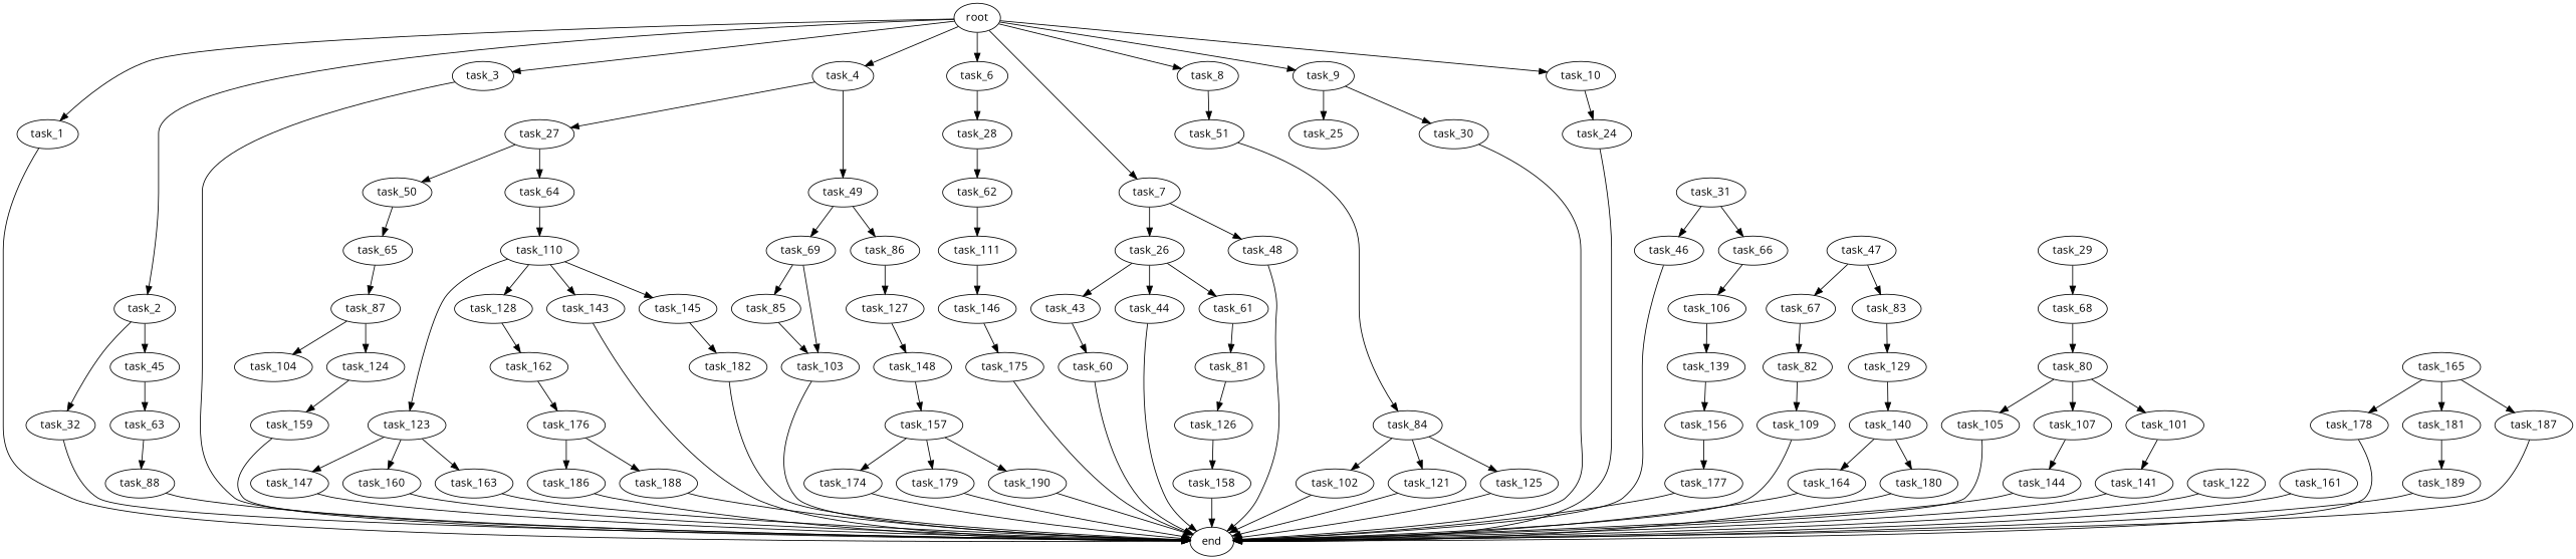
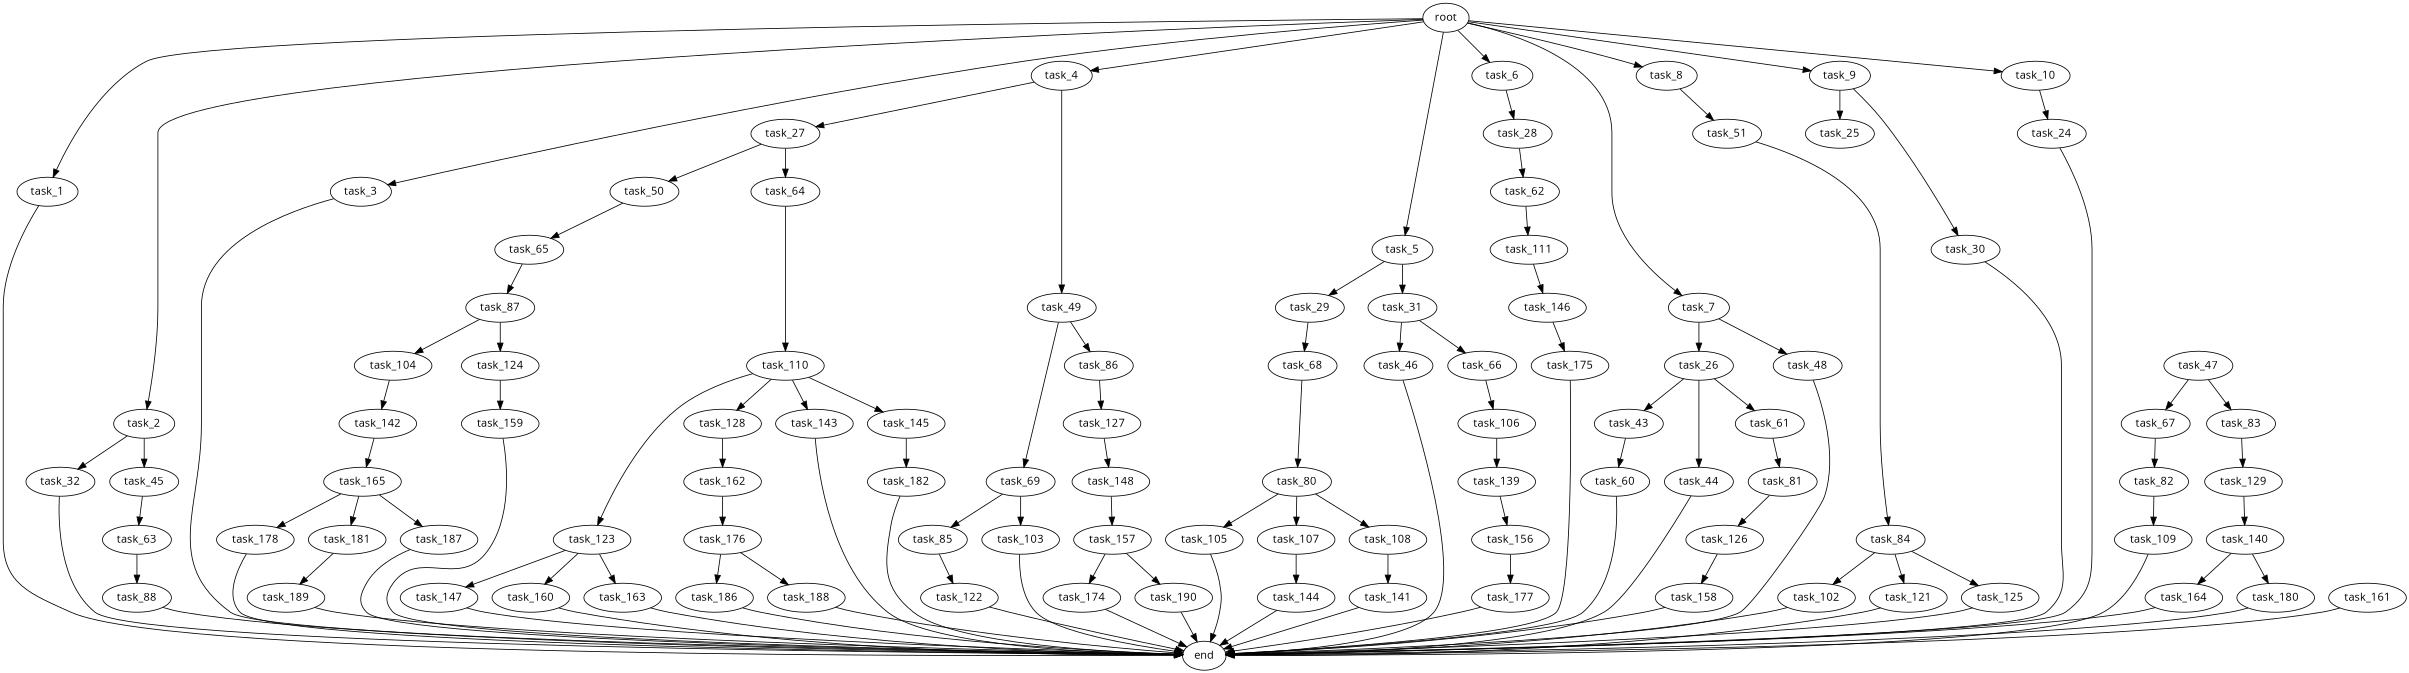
  digraph {
    fontname="Open Sans"
    node [fontname="Open Sans"]
    edge [fontname="Open Sans"]
    root
    task_1
    task_2
    task_3
    task_4
+   task_5
    task_6
    task_7
    task_8
    task_9
    task_10
    end
    task_32
    task_45
    task_27
    task_49
    task_29
    task_31
    task_28
    task_26
    task_48
    task_51
    task_25
    task_30
    task_24
    task_63
    task_50
    task_64
    task_69
    task_86
    task_68
    task_46
    task_66
    task_62
    task_43
    task_44
    task_61
    task_84
    task_47
    task_67
    task_83
    task_60
    task_81
    task_65
    task_110
    task_111
    task_80
    task_106
    task_88
    task_82
    task_129
    task_85
    task_103
    task_127
    task_87
    task_102
    task_121
    task_125
    task_126
    task_146
    task_123
    task_128
    task_143
    task_145
    task_104
    task_124
    task_139
    task_109
    task_105
    task_107
-   task_108 [label=task_101]
+   task_108
    task_122
    task_144
    task_141
    task_158
    task_140
    task_148
+   task_142
    task_159
    task_165
    task_156
    task_147
    task_160
    task_163
    task_162
    task_182
    task_175
    task_157
    task_161
    task_176
    task_164
    task_180
    task_177
    task_178
    task_181
    task_187
    task_174
-   task_179
    task_190
    task_186
    task_188
    task_189
    root -> task_1
    root -> task_2
    root -> task_3
    root -> task_4
+   root -> task_5
    root -> task_6
    root -> task_7
    root -> task_8
    root -> task_9
    root -> task_10
    task_1 -> end
    task_2 -> task_32
    task_2 -> task_45
    task_3 -> end
    task_4 -> task_27
    task_4 -> task_49
+   task_5 -> task_29
+   task_5 -> task_31
    task_6 -> task_28
    task_7 -> task_26
    task_7 -> task_48
    task_8 -> task_51
    task_9 -> task_25
    task_9 -> task_30
    task_10 -> task_24
    task_32 -> end
    task_45 -> task_63
    task_27 -> task_50
    task_27 -> task_64
    task_49 -> task_69
    task_49 -> task_86
    task_29 -> task_68
    task_31 -> task_46
    task_31 -> task_66
    task_28 -> task_62
    task_26 -> task_43
    task_26 -> task_44
    task_26 -> task_61
    task_48 -> end
    task_51 -> task_84
    task_30 -> end
    task_24 -> end
    task_63 -> task_88
    task_50 -> task_65
    task_64 -> task_110
    task_69 -> task_85
    task_69 -> task_103
    task_86 -> task_127
    task_68 -> task_80
    task_46 -> end
    task_66 -> task_106
    task_62 -> task_111
    task_43 -> task_60
    task_44 -> end
    task_61 -> task_81
    task_84 -> task_102
    task_84 -> task_121
    task_84 -> task_125
    task_47 -> task_67
    task_47 -> task_83
    task_67 -> task_82
    task_83 -> task_129
    task_60 -> end
    task_81 -> task_126
    task_65 -> task_87
    task_110 -> task_123
    task_110 -> task_128
    task_110 -> task_143
    task_110 -> task_145
    task_111 -> task_146
    task_80 -> task_105
    task_80 -> task_107
    task_80 -> task_108
    task_106 -> task_139
    task_88 -> end
    task_82 -> task_109
    task_129 -> task_140
-   task_85 -> task_103
+   task_85 -> task_122
    task_103 -> end
    task_127 -> task_148
    task_87 -> task_104
    task_87 -> task_124
    task_102 -> end
    task_121 -> end
    task_125 -> end
    task_126 -> task_158
    task_146 -> task_175
    task_123 -> task_147
    task_123 -> task_160
    task_123 -> task_163
    task_128 -> task_162
    task_143 -> end
    task_145 -> task_182
+   task_104 -> task_142
    task_124 -> task_159
    task_139 -> task_156
    task_109 -> end
    task_105 -> end
    task_107 -> task_144
    task_108 -> task_141
    task_122 -> end
    task_144 -> end
    task_141 -> end
    task_158 -> end
    task_140 -> task_164
    task_140 -> task_180
    task_148 -> task_157
+   task_142 -> task_165
    task_159 -> end
    task_165 -> task_178
    task_165 -> task_181
    task_165 -> task_187
    task_156 -> task_177
    task_147 -> end
    task_160 -> end
    task_163 -> end
    task_162 -> task_176
    task_182 -> end
    task_175 -> end
    task_157 -> task_174
-   task_157 -> task_179
    task_157 -> task_190
    task_161 -> end
    task_176 -> task_186
    task_176 -> task_188
    task_164 -> end
    task_180 -> end
    task_177 -> end
    task_178 -> end
    task_181 -> task_189
    task_187 -> end
    task_174 -> end
-   task_179 -> end
    task_190 -> end
    task_186 -> end
    task_188 -> end
    task_189 -> end
  }
